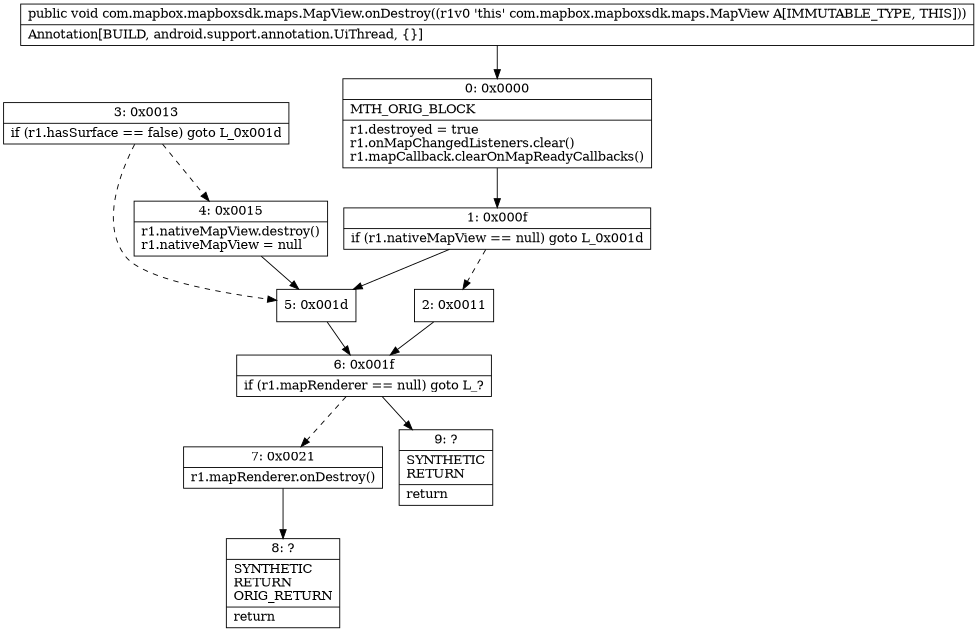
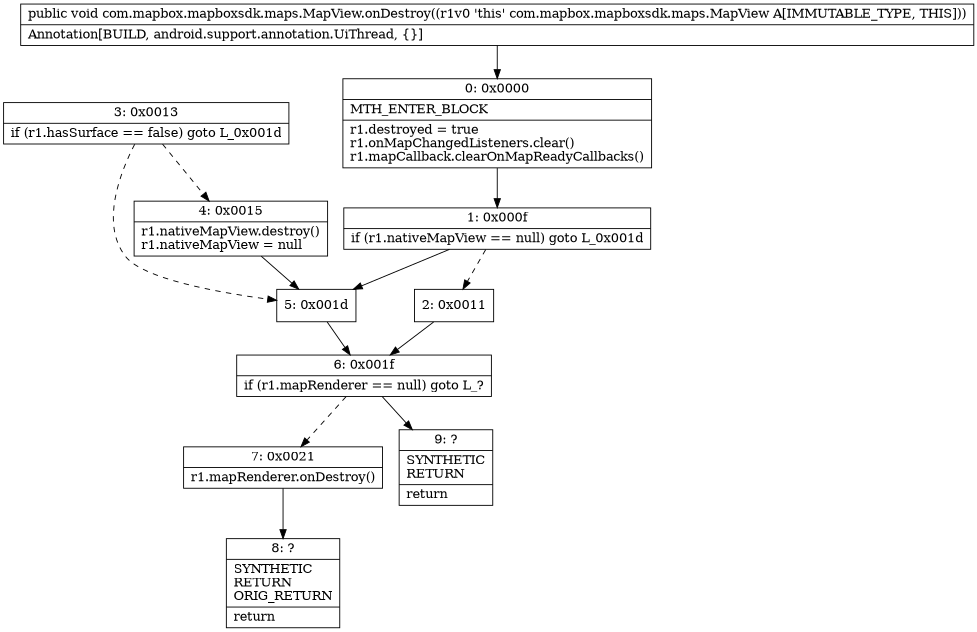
  digraph {
    node [shape=record]
-   n1 [label="{0\:\ 0x0000|MTH_ORIG_BLOCK\l|r1.destroyed = true\lr1.onMapChangedListeners.clear()\lr1.mapCallback.clearOnMapReadyCallbacks()\l}"]
+   n1 [label="{0\:\ 0x0000|MTH_ENTER_BLOCK\l|r1.destroyed = true\lr1.onMapChangedListeners.clear()\lr1.mapCallback.clearOnMapReadyCallbacks()\l}"]
    n2 [label="{1\:\ 0x000f|if (r1.nativeMapView == null) goto L_0x001d\l}"]
    n3 [label="{2\:\ 0x0011}"]
    n4 [label="{5\:\ 0x001d}"]
    n5 [label="{6\:\ 0x001f|if (r1.mapRenderer == null) goto L_?\l}"]
    n6 [label="{3\:\ 0x0013|if (r1.hasSurface == false) goto L_0x001d\l}"]
    n7 [label="{4\:\ 0x0015|r1.nativeMapView.destroy()\lr1.nativeMapView = null\l}"]
    n8 [label="{7\:\ 0x0021|r1.mapRenderer.onDestroy()\l}"]
    n9 [label="{9\:\ ?|SYNTHETIC\lRETURN\l|return\l}"]
    n10 [label="{8\:\ ?|SYNTHETIC\lRETURN\lORIG_RETURN\l|return\l}"]
    n11 [label="{public void com.mapbox.mapboxsdk.maps.MapView.onDestroy((r1v0 'this' com.mapbox.mapboxsdk.maps.MapView A[IMMUTABLE_TYPE, THIS]))  | Annotation[BUILD, android.support.annotation.UiThread, \{\}]\l}"]
    n1 -> n2
    n2 -> n3 [style=dashed]
    n2 -> n4
    n3 -> n5
    n4 -> n5
    n5 -> n8 [style=dashed]
    n5 -> n9
    n6 -> n4 [style=dashed]
    n6 -> n7 [style=dashed]
    n7 -> n4
    n8 -> n10
    n11 -> n1
  }
